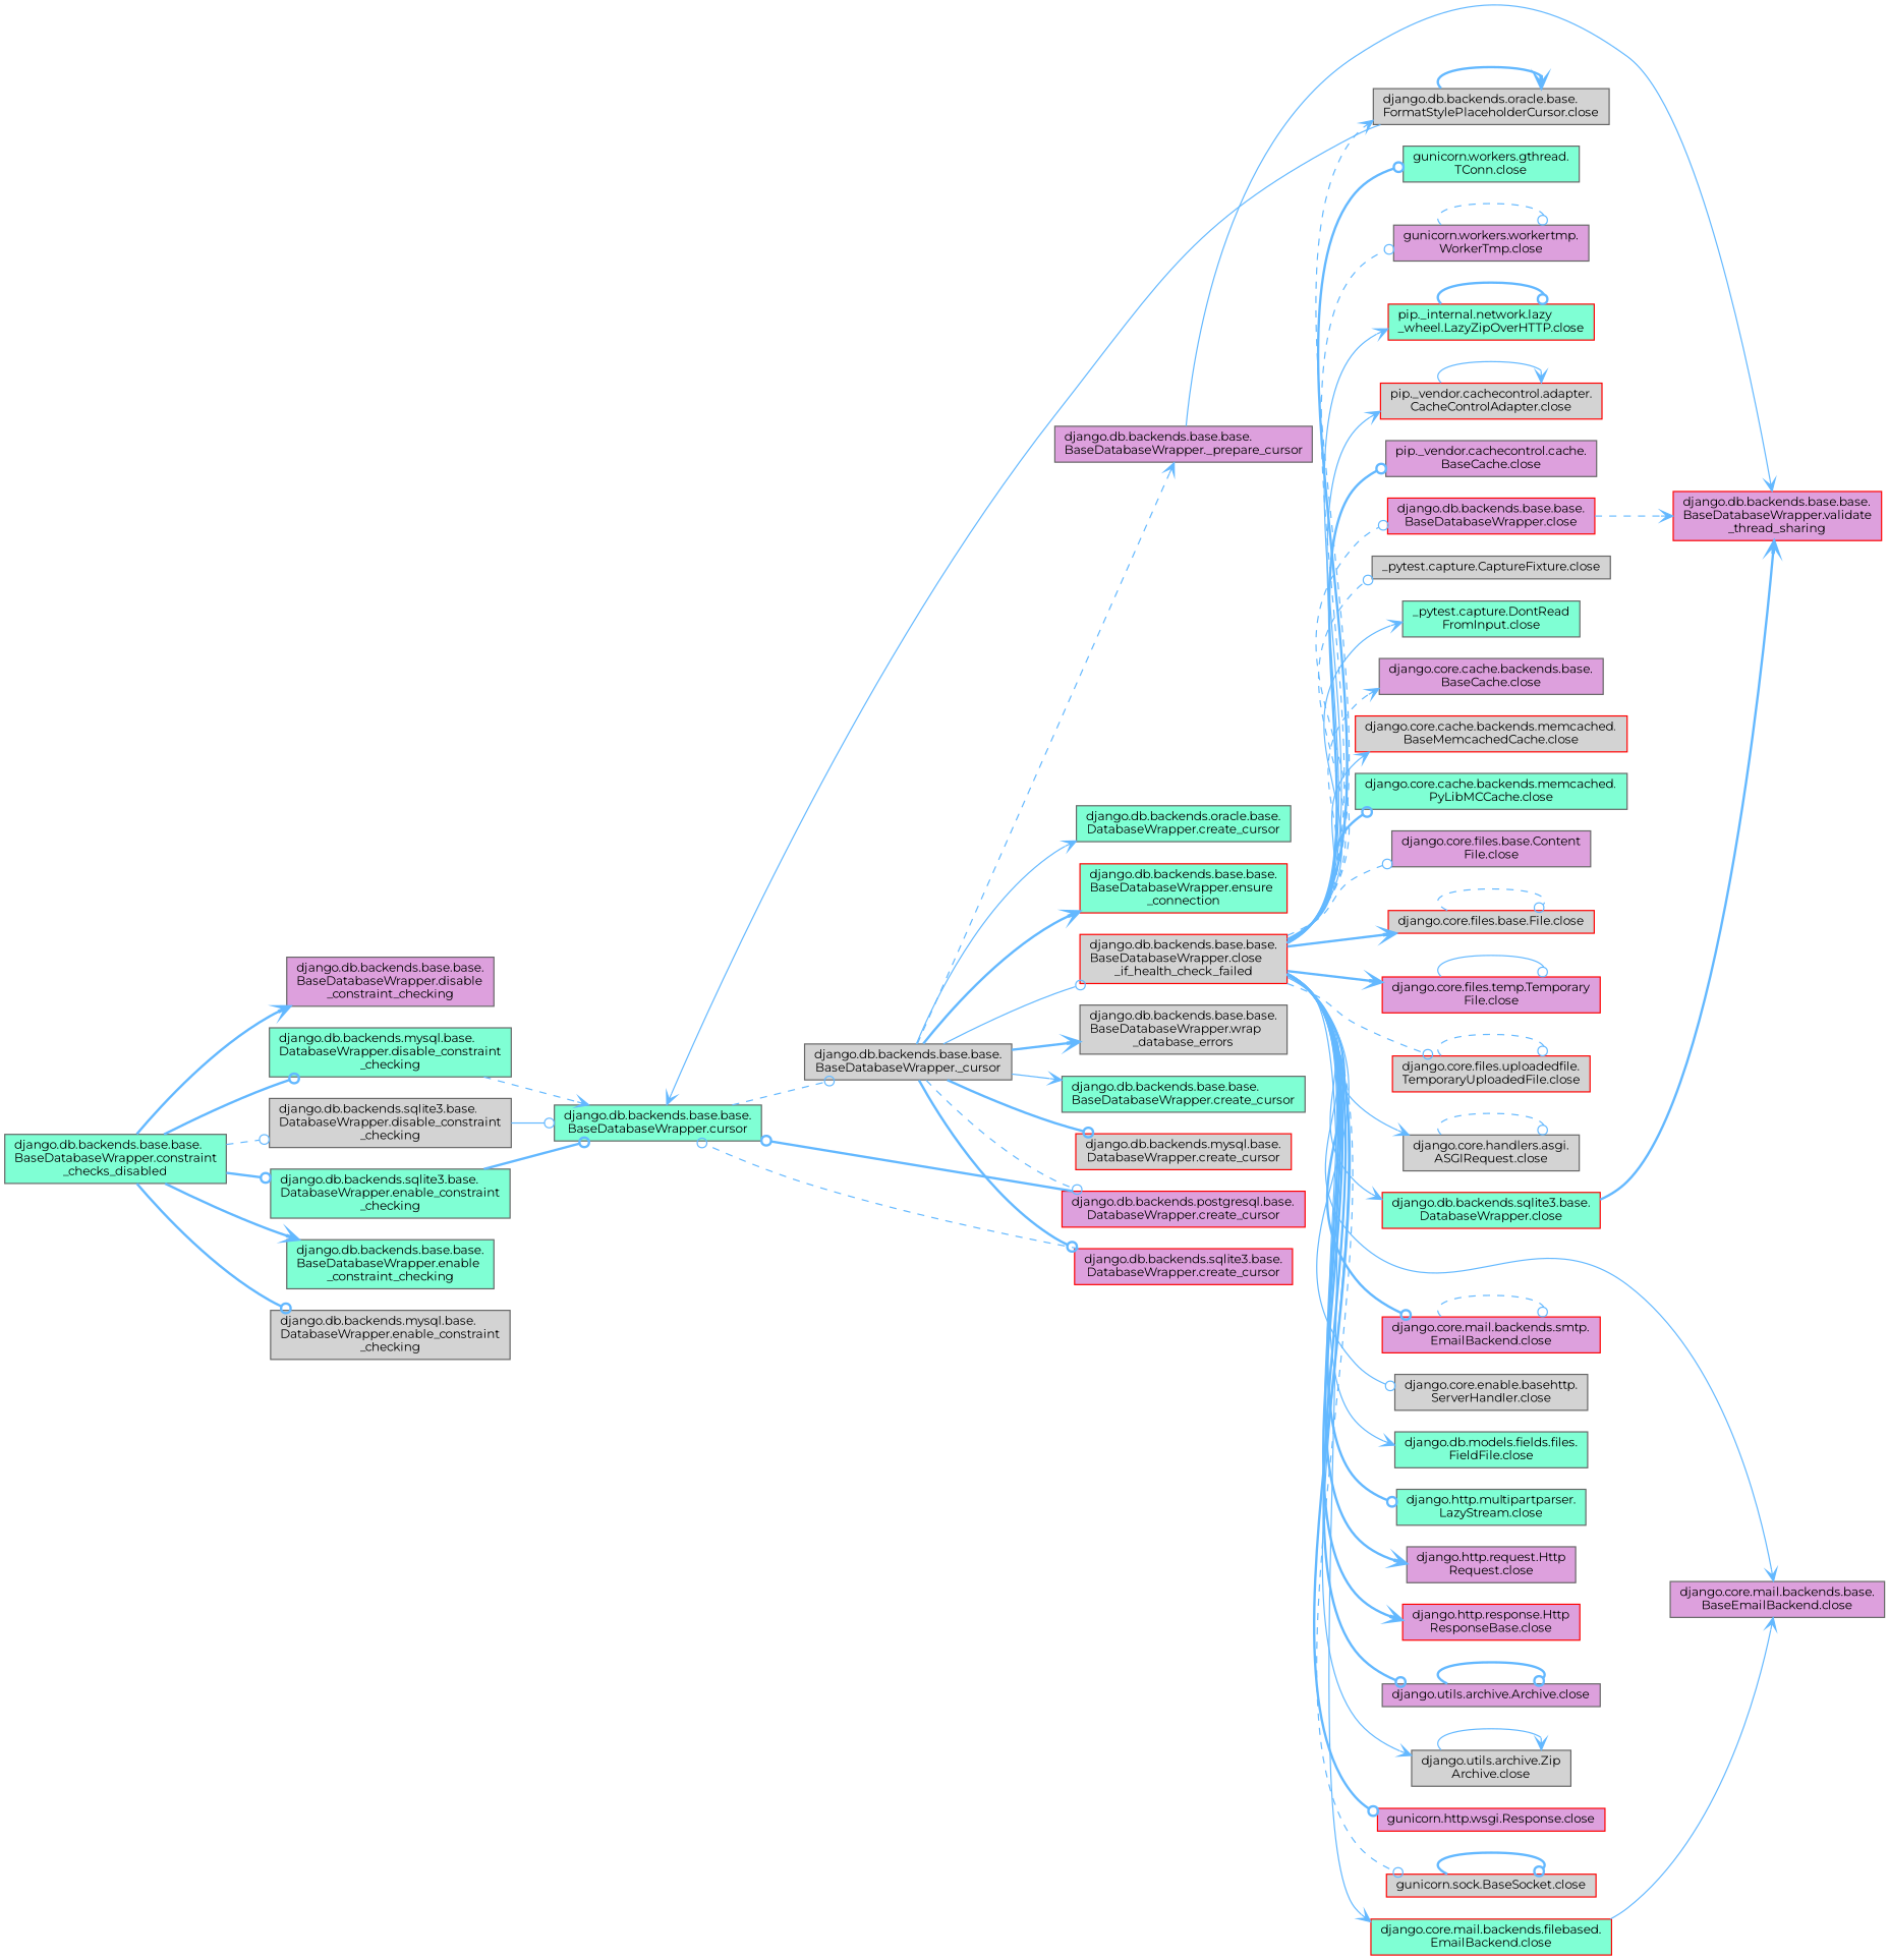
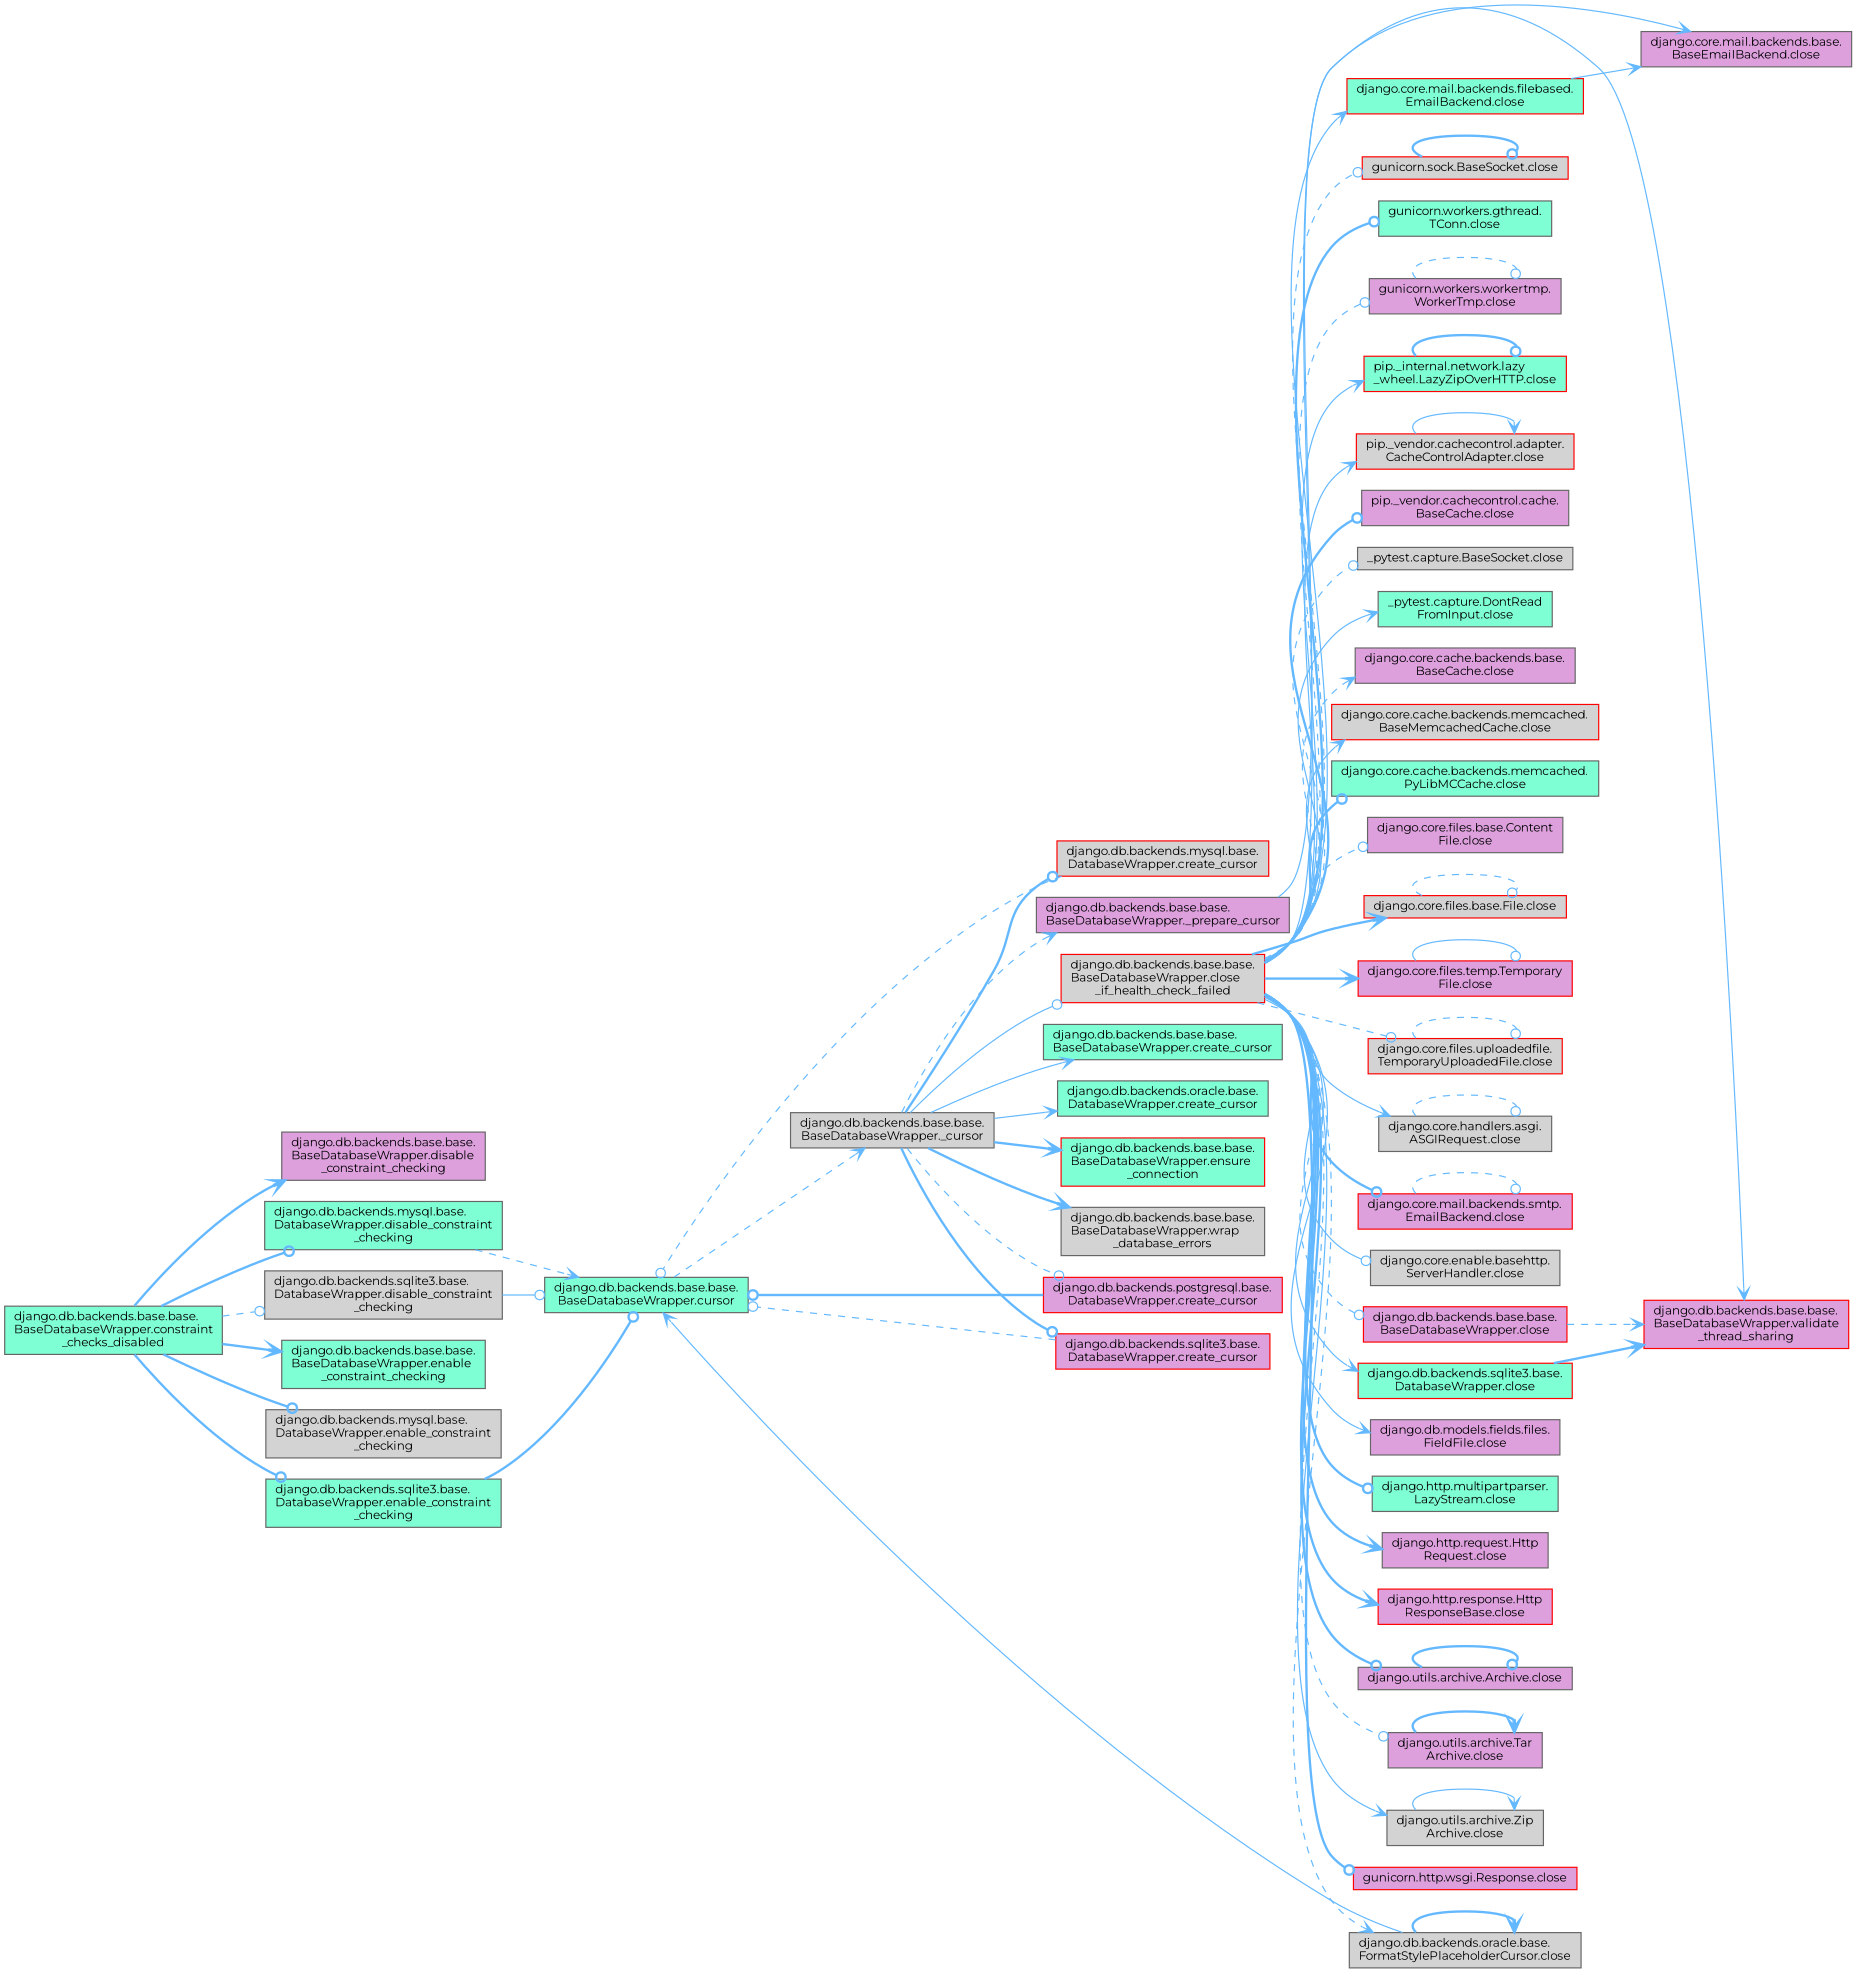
  digraph {
    fontname=Montserrat
    rankdir=LR
    node [color=grey40 fillcolor=plum fontname=Montserrat fontsize=10 shape=box style=filled]
    edge [arrowhead=odot color=steelblue1 fontname=Montserrat fontsize=10 labelfontname=Helvetica labelfontsize=10 style=bold]
    n1 [color=gray40 fillcolor=aquamarine fontcolor=black height=0.2 label="django.db.backends.base.base.\lBaseDatabaseWrapper.constraint\l_checks_disabled" width=0.4]
    n2 [height=0.2 label="django.db.backends.base.base.\lBaseDatabaseWrapper.disable\l_constraint_checking" width=0.4]
    n3 [fillcolor=aquamarine height=0.2 label="django.db.backends.mysql.base.\lDatabaseWrapper.disable_constraint\l_checking" width=0.4]
    n4 [fillcolor=lightgrey height=0.2 label="django.db.backends.sqlite3.base.\lDatabaseWrapper.disable_constraint\l_checking" width=0.4]
    n5 [fillcolor=aquamarine height=0.2 label="django.db.backends.base.base.\lBaseDatabaseWrapper.enable\l_constraint_checking" width=0.4]
    n6 [fillcolor=lightgrey height=0.2 label="django.db.backends.mysql.base.\lDatabaseWrapper.enable_constraint\l_checking" width=0.4]
    n7 [fillcolor=aquamarine height=0.2 label="django.db.backends.sqlite3.base.\lDatabaseWrapper.enable_constraint\l_checking" width=0.4]
    n8 [fillcolor=aquamarine height=0.2 label="django.db.backends.base.base.\lBaseDatabaseWrapper.cursor" width=0.4]
    n9 [fillcolor=lightgrey height=0.2 label="django.db.backends.base.base.\lBaseDatabaseWrapper._cursor" width=0.4]
    n10 [height=0.2 label="django.db.backends.base.base.\lBaseDatabaseWrapper._prepare_cursor" width=0.4]
    n11 [color=red fillcolor=lightgrey height=0.2 label="django.db.backends.base.base.\lBaseDatabaseWrapper.close\l_if_health_check_failed" width=0.4]
    n12 [fillcolor=aquamarine height=0.2 label="django.db.backends.base.base.\lBaseDatabaseWrapper.create_cursor" width=0.4]
    n13 [color=red fillcolor=lightgrey height=0.2 label="django.db.backends.mysql.base.\lDatabaseWrapper.create_cursor" width=0.4]
    n14 [fillcolor=aquamarine height=0.2 label="django.db.backends.oracle.base.\lDatabaseWrapper.create_cursor" width=0.4]
    n15 [color=red height=0.2 label="django.db.backends.postgresql.base.\lDatabaseWrapper.create_cursor" width=0.4]
    n16 [color=red height=0.2 label="django.db.backends.sqlite3.base.\lDatabaseWrapper.create_cursor" width=0.4]
    n17 [color=red fillcolor=aquamarine height=0.2 label="django.db.backends.base.base.\lBaseDatabaseWrapper.ensure\l_connection" width=0.4]
    n18 [fillcolor=lightgrey height=0.2 label="django.db.backends.base.base.\lBaseDatabaseWrapper.wrap\l_database_errors" width=0.4]
    n19 [color=red height=0.2 label="django.db.backends.base.base.\lBaseDatabaseWrapper.validate\l_thread_sharing" width=0.4]
-   n20 [fillcolor=lightgrey height=0.2 label="_pytest.capture.CaptureFixture.close" width=0.4]
+   n20 [fillcolor=lightgrey height=0.2 label="_pytest.capture.BaseSocket.close" width=0.4]
    n21 [fillcolor=aquamarine height=0.2 label="_pytest.capture.DontRead\lFromInput.close" width=0.4]
    n22 [height=0.2 label="django.core.cache.backends.base.\lBaseCache.close" width=0.4]
    n23 [color=red fillcolor=lightgrey height=0.2 label="django.core.cache.backends.memcached.\lBaseMemcachedCache.close" width=0.4]
    n24 [fillcolor=aquamarine height=0.2 label="django.core.cache.backends.memcached.\lPyLibMCCache.close" width=0.4]
    n25 [height=0.2 label="django.core.files.base.Content\lFile.close" width=0.4]
    n26 [color=red fillcolor=lightgrey height=0.2 label="django.core.files.base.File.close" width=0.4]
    n27 [color=red height=0.2 label="django.core.files.temp.Temporary\lFile.close" width=0.4]
    n28 [color=red fillcolor=lightgrey height=0.2 label="django.core.files.uploadedfile.\lTemporaryUploadedFile.close" width=0.4]
    n29 [fillcolor=lightgrey height=0.2 label="django.core.handlers.asgi.\lASGIRequest.close" width=0.4]
    n30 [height=0.2 label="django.core.mail.backends.base.\lBaseEmailBackend.close" width=0.4]
    n31 [color=red fillcolor=aquamarine height=0.2 label="django.core.mail.backends.filebased.\lEmailBackend.close" width=0.4]
    n32 [color=red height=0.2 label="django.core.mail.backends.smtp.\lEmailBackend.close" width=0.4]
    n33 [fillcolor=lightgrey height=0.2 label="django.core.enable.basehttp.\lServerHandler.close" width=0.4]
    n34 [color=red height=0.2 label="django.db.backends.base.base.\lBaseDatabaseWrapper.close" width=0.4]
    n35 [fillcolor=lightgrey height=0.2 label="django.db.backends.oracle.base.\lFormatStylePlaceholderCursor.close" width=0.4]
    n36 [color=red fillcolor=aquamarine height=0.2 label="django.db.backends.sqlite3.base.\lDatabaseWrapper.close" width=0.4]
-   n37 [fillcolor=aquamarine height=0.2 label="django.db.models.fields.files.\lFieldFile.close" width=0.4]
+   n37 [height=0.2 label="django.db.models.fields.files.\lFieldFile.close" width=0.4]
    n38 [fillcolor=aquamarine height=0.2 label="django.http.multipartparser.\lLazyStream.close" width=0.4]
    n39 [height=0.2 label="django.http.request.Http\lRequest.close" width=0.4]
    n40 [color=red height=0.2 label="django.http.response.Http\lResponseBase.close" width=0.4]
    n41 [height=0.2 label="django.utils.archive.Archive.close" width=0.4]
+   n42 [height=0.2 label="django.utils.archive.Tar\lArchive.close" width=0.4]
    n43 [fillcolor=lightgrey height=0.2 label="django.utils.archive.Zip\lArchive.close" width=0.4]
    n44 [color=red height=0.2 label="gunicorn.http.wsgi.Response.close" width=0.4]
    n45 [color=red fillcolor=lightgrey height=0.2 label="gunicorn.sock.BaseSocket.close" width=0.4]
    n46 [fillcolor=aquamarine height=0.2 label="gunicorn.workers.gthread.\lTConn.close" width=0.4]
    n47 [height=0.2 label="gunicorn.workers.workertmp.\lWorkerTmp.close" width=0.4]
    n48 [color=red fillcolor=aquamarine height=0.2 label="pip._internal.network.lazy\l_wheel.LazyZipOverHTTP.close" width=0.4]
    n49 [color=red fillcolor=lightgrey height=0.2 label="pip._vendor.cachecontrol.adapter.\lCacheControlAdapter.close" width=0.4]
    n50 [height=0.2 label="pip._vendor.cachecontrol.cache.\lBaseCache.close" width=0.4]
    n1 -> n2 [arrowhead=vee]
    n1 -> n3
    n1 -> n4 [style=dashed]
    n1 -> n5 [arrowhead=vee]
    n1 -> n6
    n1 -> n7
    n3 -> n8 [arrowhead=vee style=dashed]
    n4 -> n8 [style=solid]
    n7 -> n8
-   n8 -> n9 [style=dashed]
+   n8 -> n9 [arrowhead=vee style=dashed]
    n9 -> n10 [arrowhead=vee style=dashed]
    n9 -> n11 [style=solid]
    n9 -> n12 [arrowhead=vee style=solid]
    n9 -> n13
    n9 -> n14 [arrowhead=vee style=solid]
    n9 -> n15 [style=dashed]
    n9 -> n16
    n9 -> n17 [arrowhead=vee]
    n9 -> n18 [arrowhead=vee]
    n10 -> n19 [arrowhead=vee style=solid]
    n11 -> n20 [style=dashed]
    n11 -> n21 [arrowhead=vee style=solid]
    n11 -> n22 [arrowhead=vee style=dashed]
    n11 -> n23 [arrowhead=vee style=solid]
    n11 -> n24
    n11 -> n25 [style=dashed]
    n11 -> n26 [arrowhead=vee]
    n11 -> n27 [arrowhead=vee]
    n11 -> n28 [style=dashed]
    n11 -> n29 [arrowhead=vee style=solid]
    n11 -> n30 [arrowhead=vee style=solid]
    n11 -> n31 [arrowhead=vee style=solid]
    n11 -> n32
    n11 -> n33 [style=solid]
    n11 -> n34 [style=dashed]
    n11 -> n35 [arrowhead=vee style=dashed]
    n11 -> n36 [arrowhead=vee style=solid]
    n11 -> n37 [arrowhead=vee style=solid]
    n11 -> n38
    n11 -> n39 [arrowhead=vee]
    n11 -> n40 [arrowhead=vee]
    n11 -> n41
+   n11 -> n42 [style=dashed]
    n11 -> n43 [arrowhead=vee style=solid]
    n11 -> n44
    n11 -> n45 [style=dashed]
    n11 -> n46
    n11 -> n47 [style=dashed]
    n11 -> n48 [arrowhead=vee style=solid]
    n11 -> n49 [arrowhead=vee style=solid]
    n11 -> n50
+   n13 -> n8 [style=dashed]
    n15 -> n8
    n16 -> n8 [style=dashed]
    n26 -> n26 [style=dashed]
    n27 -> n27 [style=solid]
    n28 -> n28 [style=dashed]
    n29 -> n29 [style=dashed]
    n31 -> n30 [arrowhead=vee style=solid]
    n32 -> n32 [style=dashed]
    n34 -> n19 [arrowhead=vee style=dashed]
    n35 -> n8 [arrowhead=vee style=solid]
    n35 -> n35 [arrowhead=vee]
    n36 -> n19 [arrowhead=vee]
    n41 -> n41
+   n42 -> n42 [arrowhead=vee]
    n43 -> n43 [arrowhead=vee style=solid]
    n45 -> n45
    n47 -> n47 [style=dashed]
    n48 -> n48
    n49 -> n49 [arrowhead=vee style=solid]
  }
